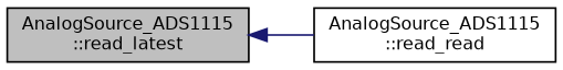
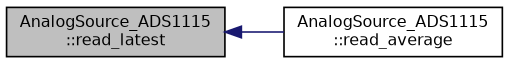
  digraph {
    rankdir=LR
    node [color=black fontname=Helvetica fontsize=10 shape=record style=filled]
    n1 [fillcolor=grey75 fontcolor=black height=0.2 label="AnalogSource_ADS1115\l::read_latest" width=0.4]
-   n2 [fillcolor=white height=0.2 label="AnalogSource_ADS1115\l::read_read" width=0.4]
+   n2 [fillcolor=white height=0.2 label="AnalogSource_ADS1115\l::read_average" width=0.4]
    n1 -> n2 [color=midnightblue dir=back fontname=Helvetica fontsize=10 labelfontname=Helvetica labelfontsize=10 style=solid]
  }
